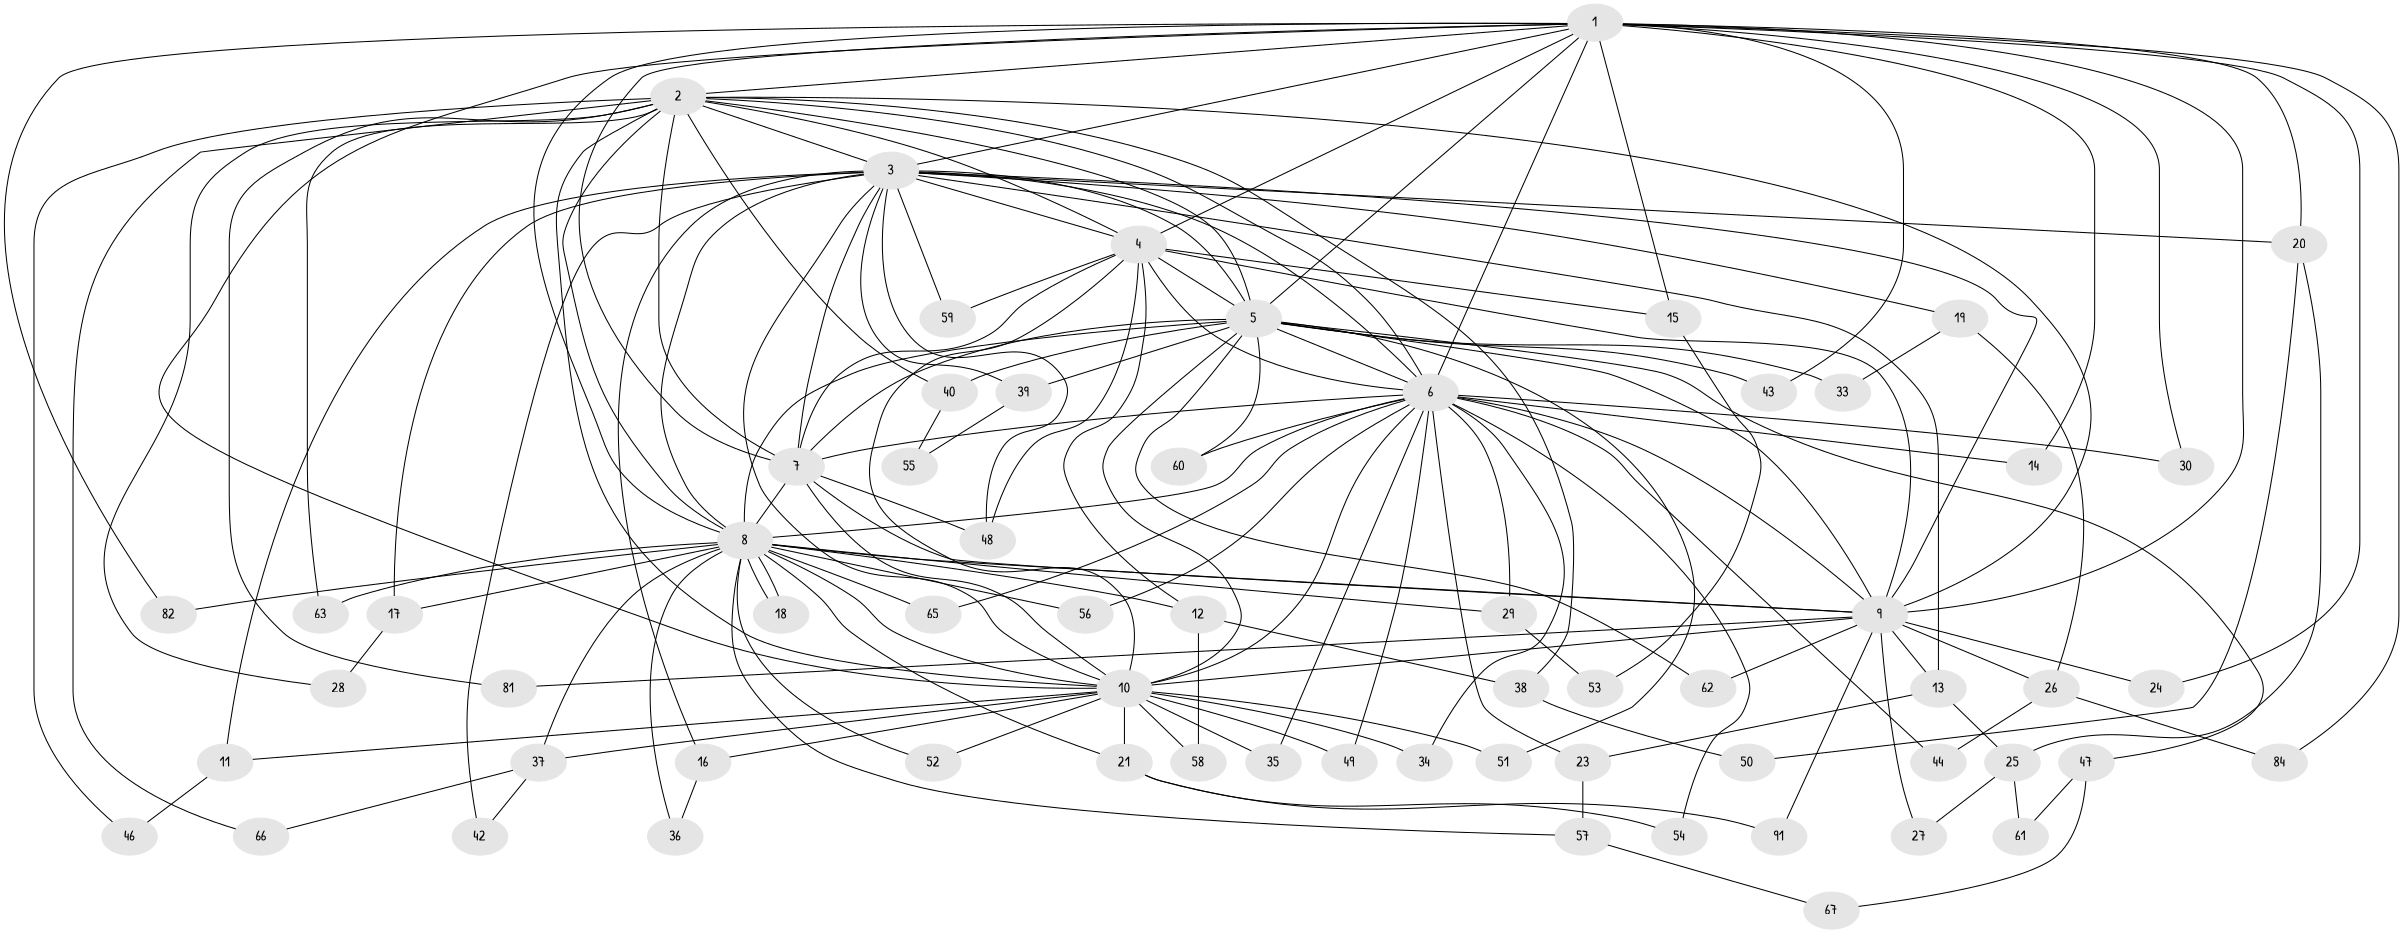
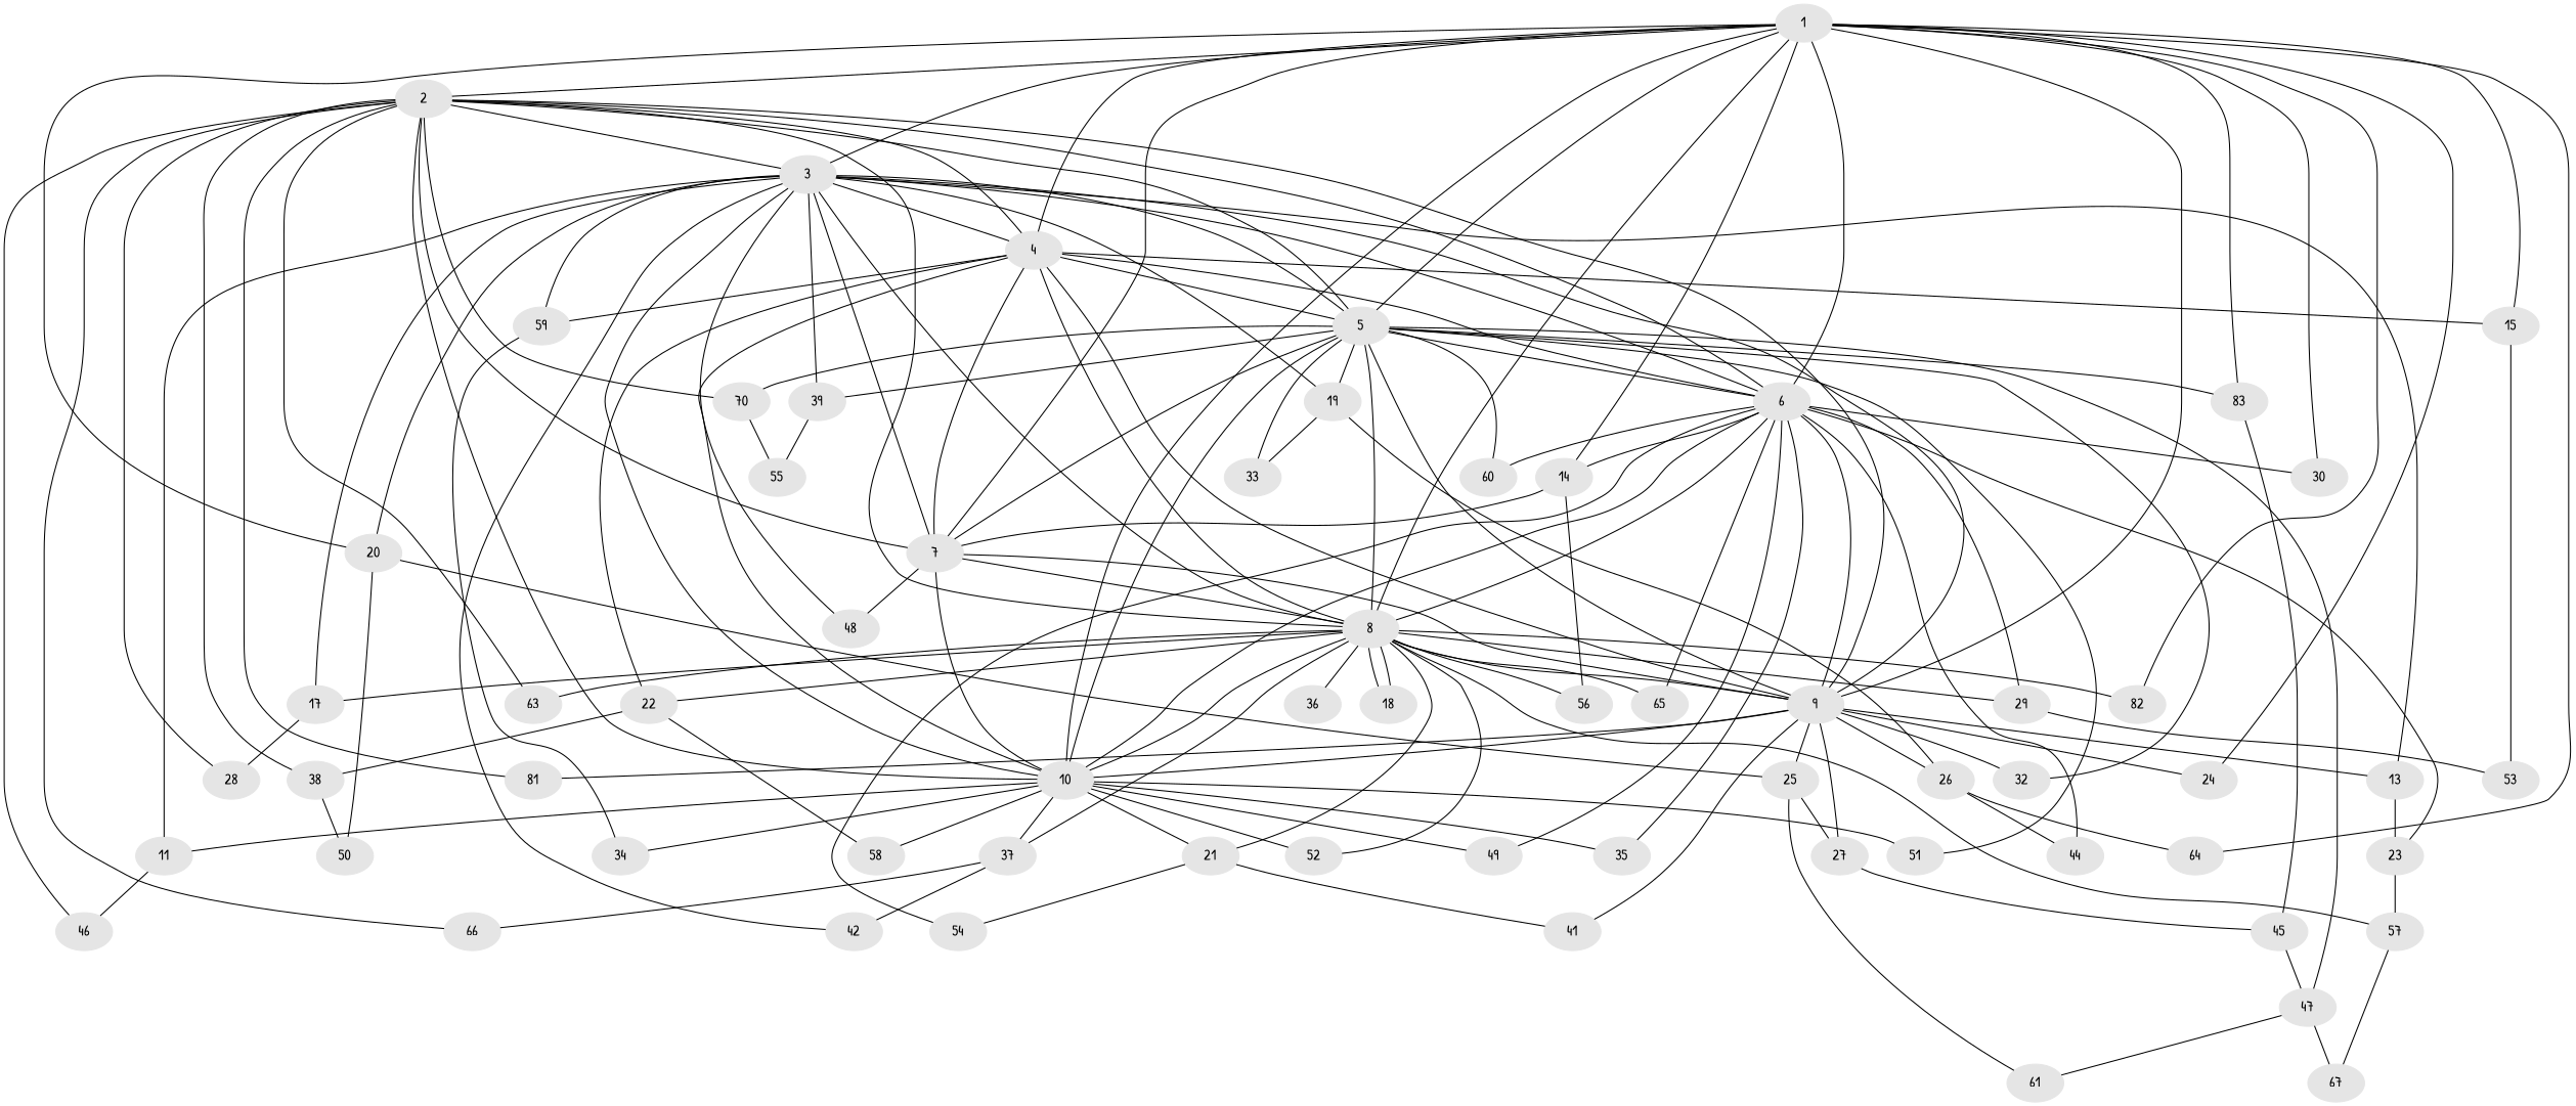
  graph {
    fontname="Patrick Hand"
    node [color=gray90 fontname="Patrick Hand" style=filled]
    edge [fontname="Patrick Hand"]
    1
    2
    3
    4
    5
    6
    7
    8
    9
    10
    14
    15
    20
    n14 [label=82]
    24
    30
-   43
-   64 [label=84]
+   43 [label=83]
+   64
    28
    n20 [label=81]
    38
-   40
+   40 [label=70]
    46
    63
    66
    11
    13
-   16
    17
    19
    39
    42
    48
    59
-   12
+   12 [label=22]
    60
    33
    47
    51
-   62
+   62 [label=32]
    23
    29
    34
    35
    44
    49
    54
    56
    65
    18
    21
    36
    37
    52
    57
    25
    26
    27
-   41 [label=91]
+   41
    58
    53
    50
+   45
    55
    61
    67
    1 -- 2
    1 -- 3
    1 -- 4
    1 -- 5
    1 -- 6
    1 -- 7
    1 -- 8
    1 -- 9
    1 -- 10
    1 -- 14
    1 -- 15
    1 -- 20
    1 -- n14
    1 -- 24
    1 -- 30
    1 -- 43
    1 -- 64
    2 -- 3
    2 -- 4
    2 -- 5
    2 -- 6
    2 -- 7
    2 -- 8
    2 -- 9
    2 -- 10
    2 -- 28
    2 -- n20
    2 -- 38
    2 -- 40
    2 -- 46
    2 -- 63
    2 -- 66
    3 -- 4
    3 -- 5
    3 -- 6
    3 -- 7
    3 -- 8
    3 -- 9
    3 -- 10
    3 -- 20
    3 -- 11
    3 -- 13
-   3 -- 16
    3 -- 17
    3 -- 19
    3 -- 39
    3 -- 42
    3 -- 48
    3 -- 59
    4 -- 5
    4 -- 6
    4 -- 7
-   4 -- 48
+   4 -- 8
    4 -- 9
    4 -- 10
    4 -- 15
    4 -- 59
    4 -- 12
    5 -- 6
    5 -- 7
    5 -- 8
    5 -- 9
    5 -- 10
    5 -- 43
    5 -- 40
+   5 -- 19
    5 -- 39
    5 -- 60
    5 -- 33
    5 -- 47
    5 -- 51
    5 -- 62
-   6 -- 7
+   14 -- 7
    6 -- 8
    6 -- 9
    6 -- 10
    6 -- 14
    6 -- 30
    6 -- 60
    6 -- 23
    6 -- 29
-   6 -- 34
+   59 -- 34
    6 -- 35
    6 -- 44
    6 -- 49
    6 -- 54
-   6 -- 56
+   14 -- 56
    6 -- 65
    7 -- 8
    7 -- 9
    7 -- 10
    7 -- 48
    8 -- 9
    8 -- 10
    8 -- n14
    8 -- 63
    8 -- 17
    8 -- 12
    8 -- 29
    8 -- 56
    8 -- 65
    8 -- 18
    8 -- 18
    8 -- 21
    8 -- 36
    8 -- 37
    8 -- 52
    8 -- 57
    9 -- 10
    9 -- 24
    9 -- n20
    9 -- 13
    9 -- 62
-   13 -- 25
+   9 -- 25
    9 -- 26
    9 -- 27
    9 -- 41
    10 -- 11
-   10 -- 16
    10 -- 51
    10 -- 34
    10 -- 35
    10 -- 49
    10 -- 21
    10 -- 37
    10 -- 52
    10 -- 58
    15 -- 53
    20 -- 25
    20 -- 50
+   43 -- 45
    38 -- 50
    40 -- 55
    11 -- 46
    13 -- 23
-   16 -- 36
    17 -- 28
    19 -- 33
    19 -- 26
    39 -- 55
    12 -- 38
    12 -- 58
    47 -- 61
    47 -- 67
    23 -- 57
    29 -- 53
    21 -- 54
    21 -- 41
    37 -- 66
    37 -- 42
    57 -- 67
    25 -- 27
    25 -- 61
    26 -- 64
    26 -- 44
+   27 -- 45
+   45 -- 47
  }
